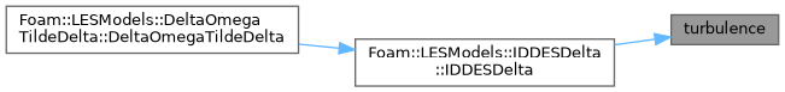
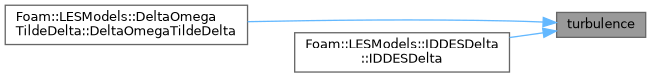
  digraph {
    rankdir=RL
    node [color=grey40 fillcolor=white fontname=Helvetica fontsize=10 shape=box style=filled]
    edge [color=steelblue1 dir=back fontname=Helvetica fontsize=10 labelfontname=Helvetica labelfontsize=10 style=solid]
    n1 [color=gray40 fillcolor=grey60 fontcolor=black height=0.2 label=turbulence width=0.4]
    n2 [height=0.2 label="Foam::LESModels::DeltaOmega\lTildeDelta::DeltaOmegaTildeDelta" width=0.4]
    n3 [height=0.2 label="Foam::LESModels::IDDESDelta\l::IDDESDelta" width=0.4]
-   n3 -> n2
+   n1 -> n2
    n1 -> n3
  }
